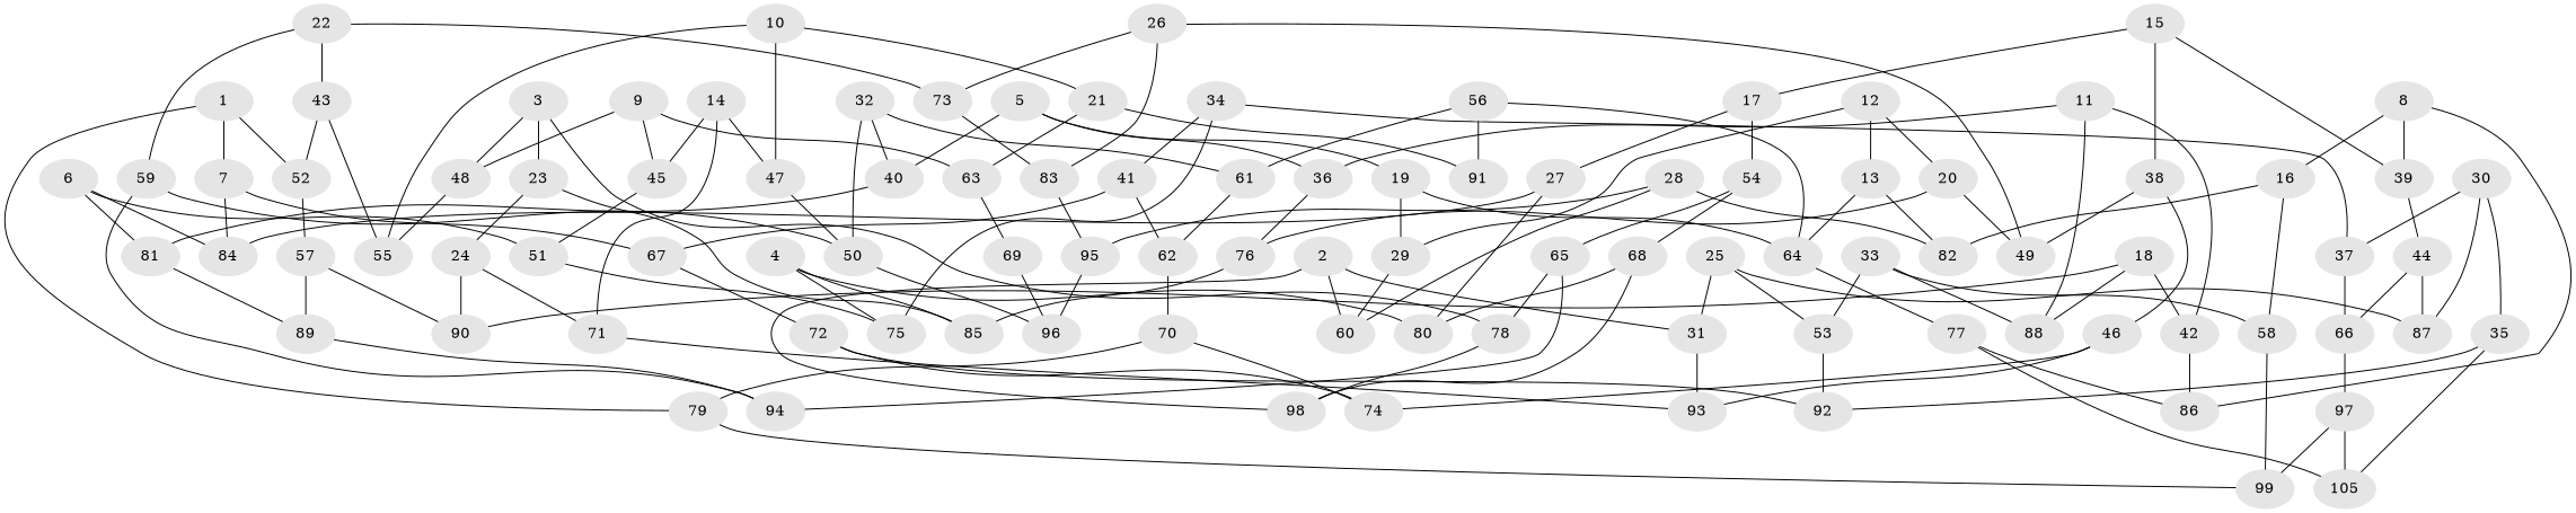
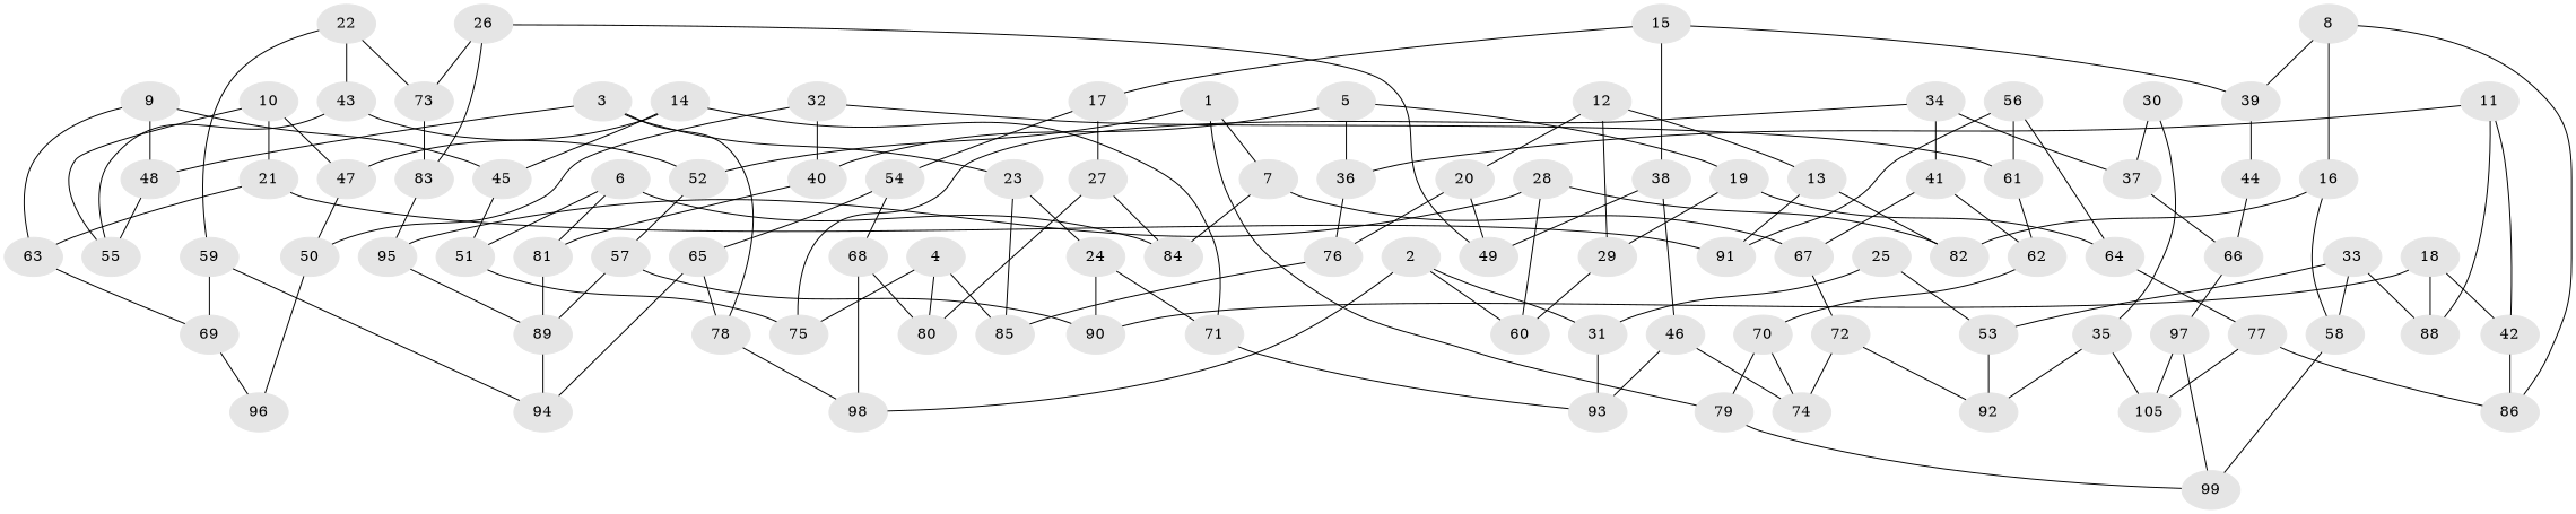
  graph {
    node [color=gray90 style=filled]
    1
    7
    52
    79
    84
    67
    57
    99
    2
    31
    60
    98
    93
    3
    23
    48
    78
    85
    24
    55
    4
    75
    80
    5
    19
    36
    40
    29
    64
    76
    81
    6
    51
    89
    72
    8
    16
    39
    86
    82
    58
    44
    9
    45
    63
    69
    10
    21
    47
    91
    50
    11
    42
    88
    12
    13
    20
    49
    14
    71
    15
    17
    38
    27
    54
    46
    65
    68
    18
    90
    77
    22
    43
    59
    73
    94
    83
    25
    53
-   87
    92
    26
    95
    28
    96
    30
    35
    37
    n89 [label=105]
    66
    32
    61
    62
    33
    34
    41
    97
    74
    70
    56
    1 -- 7
    1 -- 52
    1 -- 79
    7 -- 84
    7 -- 67
    52 -- 57
    79 -- 99
    67 -- 72
    57 -- 89
    57 -- 90
    2 -- 31
    2 -- 60
    2 -- 98
    31 -- 93
    3 -- 23
    3 -- 48
    3 -- 78
    23 -- 85
    23 -- 24
    48 -- 55
    78 -- 98
    24 -- 71
    24 -- 90
    4 -- 85
    4 -- 75
    4 -- 80
    5 -- 19
    5 -- 36
    5 -- 40
    19 -- 29
    19 -- 64
    36 -- 76
    40 -- 81
    29 -- 60
    64 -- 77
    76 -- 85
    81 -- 89
    6 -- 84
    6 -- 81
    6 -- 51
    51 -- 75
    89 -- 94
    72 -- 92
    72 -- 74
    8 -- 16
    8 -- 39
    8 -- 86
    16 -- 82
    16 -- 58
    39 -- 44
    58 -- 99
-   44 -- 87
    44 -- 66
    9 -- 48
    9 -- 45
    9 -- 63
    45 -- 51
    63 -- 69
    69 -- 96
    10 -- 55
    10 -- 21
    10 -- 47
    21 -- 63
    21 -- 91
    47 -- 50
    50 -- 96
    11 -- 36
    11 -- 42
    11 -- 88
    42 -- 86
    12 -- 29
    12 -- 13
    12 -- 20
    13 -- 82
-   13 -- 64
+   13 -- 91
    20 -- 76
    20 -- 49
    14 -- 45
    14 -- 47
    14 -- 71
    71 -- 93
    15 -- 39
    15 -- 17
    15 -- 38
    17 -- 27
    17 -- 54
    38 -- 49
    38 -- 46
    27 -- 84
    27 -- 80
    54 -- 65
    54 -- 68
    46 -- 93
    46 -- 74
    65 -- 78
    65 -- 94
    68 -- 98
    68 -- 80
    18 -- 42
    18 -- 88
    18 -- 90
    77 -- 86
    77 -- n89
    22 -- 43
    22 -- 59
    22 -- 73
    43 -- 52
    43 -- 55
-   59 -- 50
+   59 -- 69
    59 -- 94
    73 -- 83
    83 -- 95
    25 -- 31
    25 -- 53
-   25 -- 87
    53 -- 92
    26 -- 49
    26 -- 73
    26 -- 83
-   95 -- 96
+   95 -- 89
    28 -- 60
    28 -- 82
    28 -- 95
-   30 -- 87
    30 -- 35
    30 -- 37
    35 -- 92
    35 -- n89
    37 -- 66
    66 -- 97
    32 -- 40
    32 -- 50
    32 -- 61
    61 -- 62
    62 -- 70
    33 -- 58
    33 -- 88
    33 -- 53
    34 -- 75
    34 -- 37
    34 -- 41
    41 -- 67
    41 -- 62
    97 -- 99
    97 -- n89
    70 -- 79
    70 -- 74
    56 -- 64
    56 -- 91
    56 -- 61
  }
